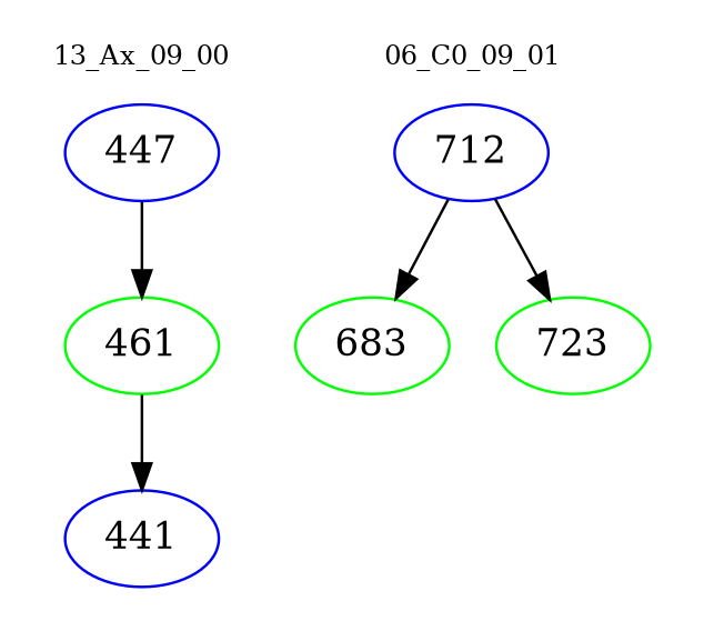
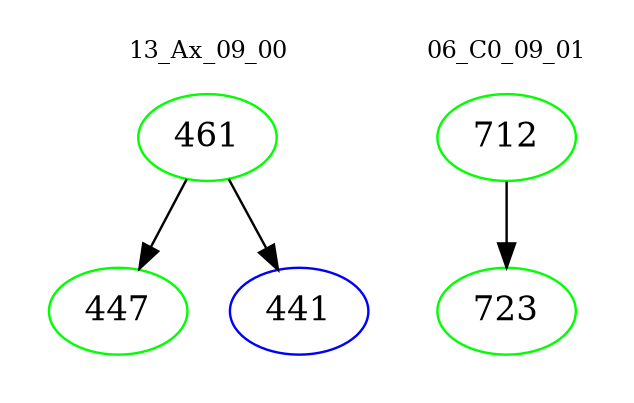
  digraph {
    node [color=blue]
    edge [color=black]
-   n1 [label=447]
+   n1 [color=green label=447]
    n2 [label=441]
    n3 [color=green label=461]
-   n4 [label=712]
-   n5 [color=green label=683]
+   n4 [color=green label=712]
    n6 [color=green label=723]
    subgraph cluster_1 {
      color=white
      fontsize=10
      label="13_Ax_09_00"
      n1
      n2
      n3
    }
    subgraph cluster_2 {
      color=white
      fontsize=10
      label="06_C0_09_01"
      n4
-     n5
      n6
    }
-   n1 -> n3
+   n3 -> n1
    n3 -> n2
-   n4 -> n5
    n4 -> n6
  }
